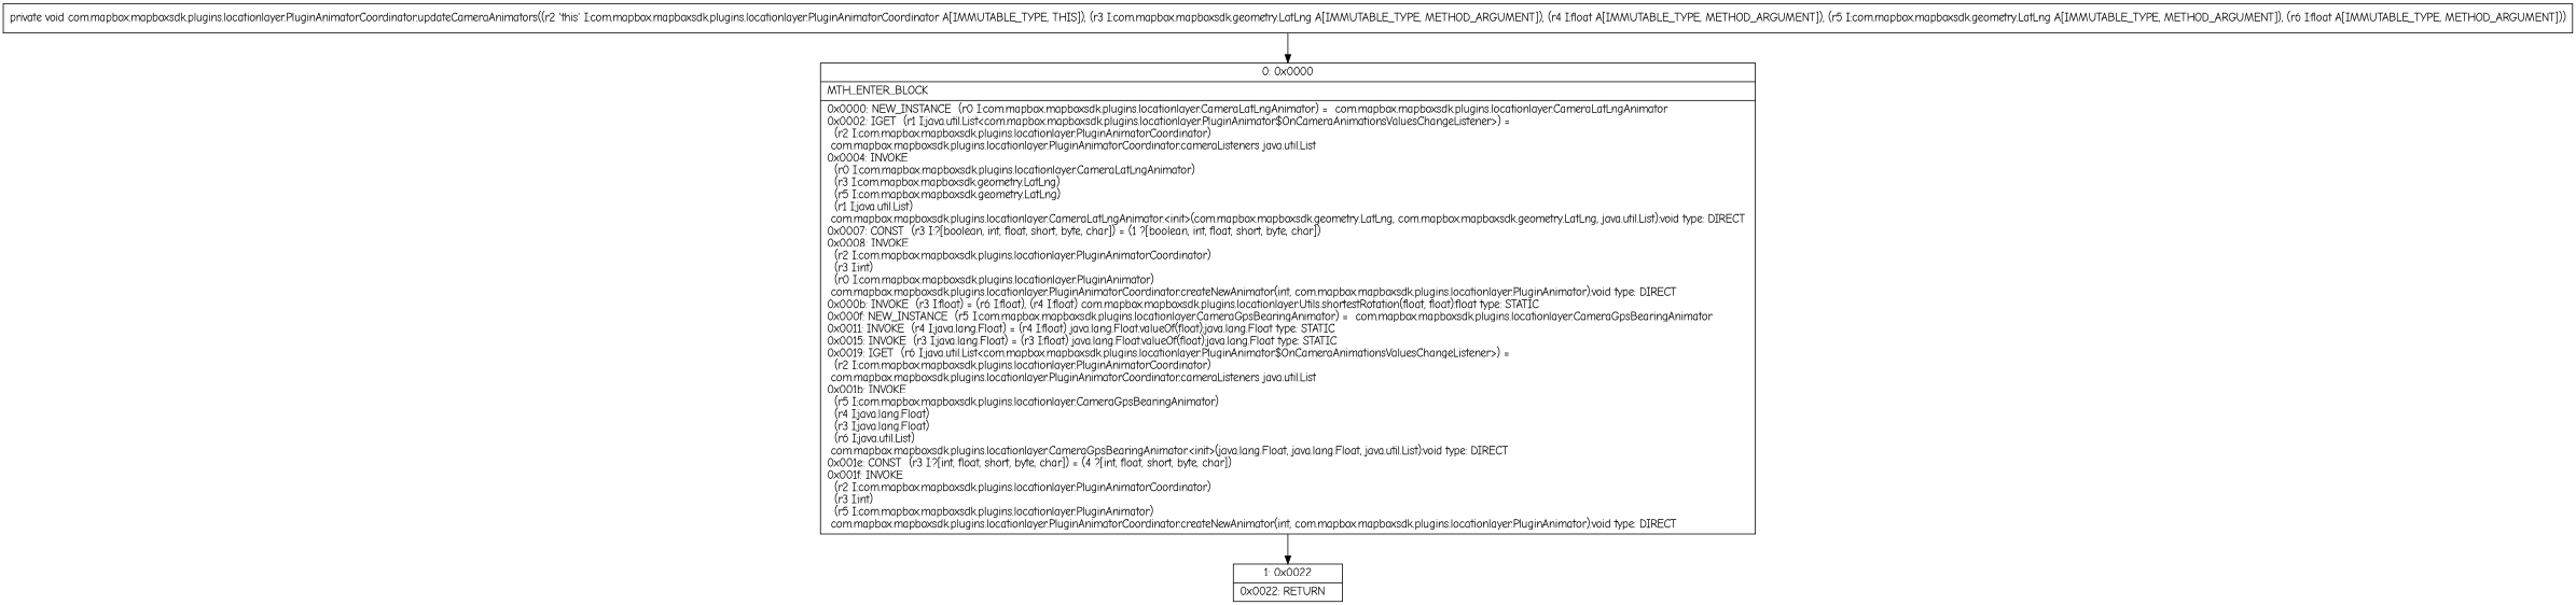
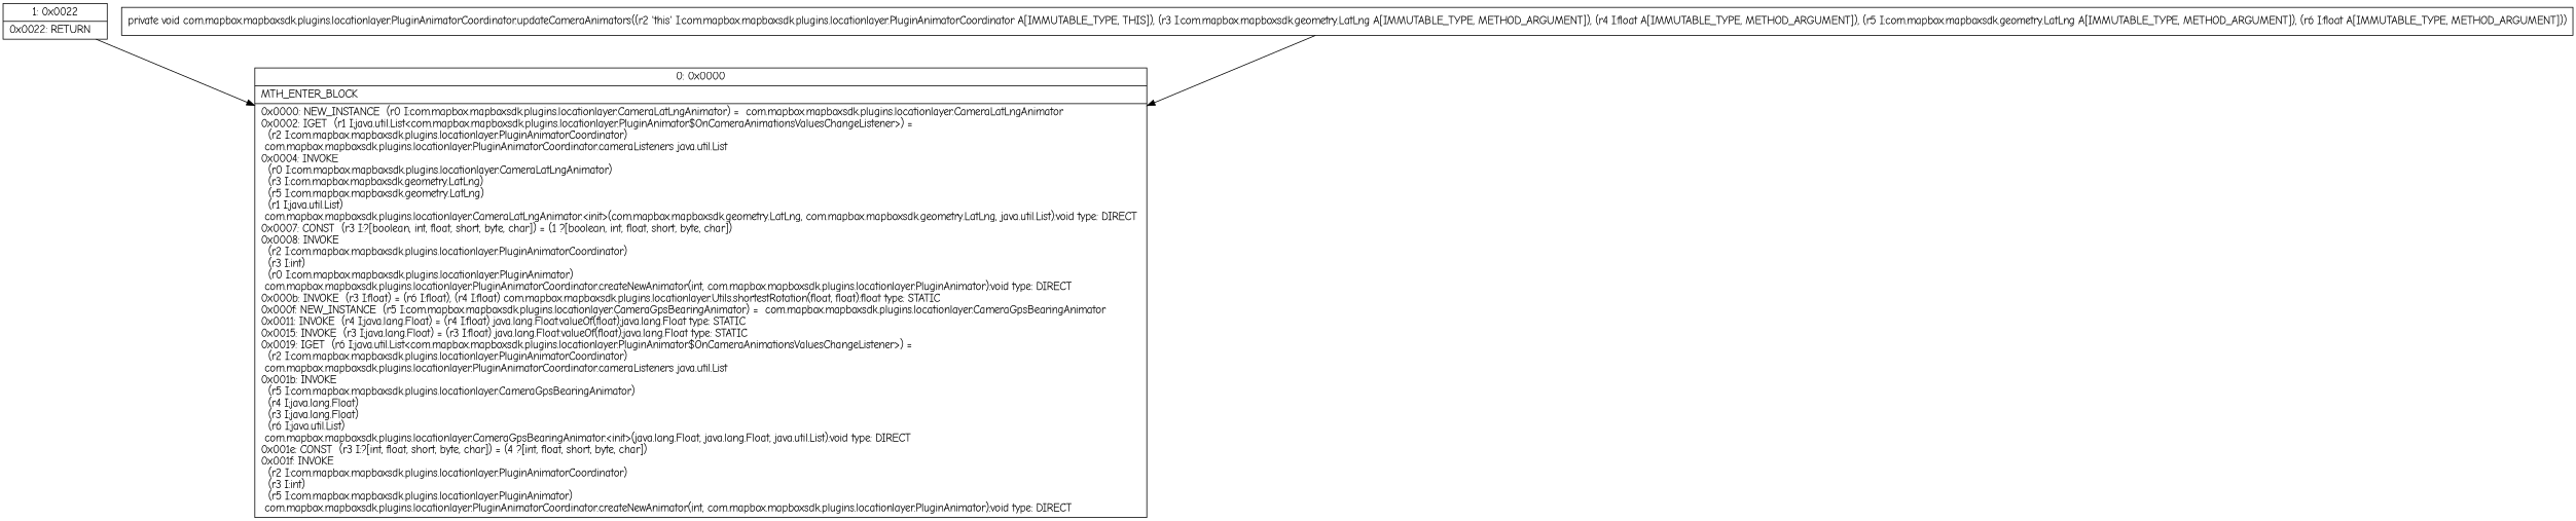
  digraph {
    fontname="Comic Neue"
    node [shape=record fontname="Comic Neue"]
    edge [fontname="Comic Neue"]
    n1 [label="{0\:\ 0x0000|MTH_ENTER_BLOCK\l|0x0000: NEW_INSTANCE  (r0 I:com.mapbox.mapboxsdk.plugins.locationlayer.CameraLatLngAnimator) =  com.mapbox.mapboxsdk.plugins.locationlayer.CameraLatLngAnimator \l0x0002: IGET  (r1 I:java.util.List\<com.mapbox.mapboxsdk.plugins.locationlayer.PluginAnimator$OnCameraAnimationsValuesChangeListener\>) = \l  (r2 I:com.mapbox.mapboxsdk.plugins.locationlayer.PluginAnimatorCoordinator)\l com.mapbox.mapboxsdk.plugins.locationlayer.PluginAnimatorCoordinator.cameraListeners java.util.List \l0x0004: INVOKE  \l  (r0 I:com.mapbox.mapboxsdk.plugins.locationlayer.CameraLatLngAnimator)\l  (r3 I:com.mapbox.mapboxsdk.geometry.LatLng)\l  (r5 I:com.mapbox.mapboxsdk.geometry.LatLng)\l  (r1 I:java.util.List)\l com.mapbox.mapboxsdk.plugins.locationlayer.CameraLatLngAnimator.\<init\>(com.mapbox.mapboxsdk.geometry.LatLng, com.mapbox.mapboxsdk.geometry.LatLng, java.util.List):void type: DIRECT \l0x0007: CONST  (r3 I:?[boolean, int, float, short, byte, char]) = (1 ?[boolean, int, float, short, byte, char]) \l0x0008: INVOKE  \l  (r2 I:com.mapbox.mapboxsdk.plugins.locationlayer.PluginAnimatorCoordinator)\l  (r3 I:int)\l  (r0 I:com.mapbox.mapboxsdk.plugins.locationlayer.PluginAnimator)\l com.mapbox.mapboxsdk.plugins.locationlayer.PluginAnimatorCoordinator.createNewAnimator(int, com.mapbox.mapboxsdk.plugins.locationlayer.PluginAnimator):void type: DIRECT \l0x000b: INVOKE  (r3 I:float) = (r6 I:float), (r4 I:float) com.mapbox.mapboxsdk.plugins.locationlayer.Utils.shortestRotation(float, float):float type: STATIC \l0x000f: NEW_INSTANCE  (r5 I:com.mapbox.mapboxsdk.plugins.locationlayer.CameraGpsBearingAnimator) =  com.mapbox.mapboxsdk.plugins.locationlayer.CameraGpsBearingAnimator \l0x0011: INVOKE  (r4 I:java.lang.Float) = (r4 I:float) java.lang.Float.valueOf(float):java.lang.Float type: STATIC \l0x0015: INVOKE  (r3 I:java.lang.Float) = (r3 I:float) java.lang.Float.valueOf(float):java.lang.Float type: STATIC \l0x0019: IGET  (r6 I:java.util.List\<com.mapbox.mapboxsdk.plugins.locationlayer.PluginAnimator$OnCameraAnimationsValuesChangeListener\>) = \l  (r2 I:com.mapbox.mapboxsdk.plugins.locationlayer.PluginAnimatorCoordinator)\l com.mapbox.mapboxsdk.plugins.locationlayer.PluginAnimatorCoordinator.cameraListeners java.util.List \l0x001b: INVOKE  \l  (r5 I:com.mapbox.mapboxsdk.plugins.locationlayer.CameraGpsBearingAnimator)\l  (r4 I:java.lang.Float)\l  (r3 I:java.lang.Float)\l  (r6 I:java.util.List)\l com.mapbox.mapboxsdk.plugins.locationlayer.CameraGpsBearingAnimator.\<init\>(java.lang.Float, java.lang.Float, java.util.List):void type: DIRECT \l0x001e: CONST  (r3 I:?[int, float, short, byte, char]) = (4 ?[int, float, short, byte, char]) \l0x001f: INVOKE  \l  (r2 I:com.mapbox.mapboxsdk.plugins.locationlayer.PluginAnimatorCoordinator)\l  (r3 I:int)\l  (r5 I:com.mapbox.mapboxsdk.plugins.locationlayer.PluginAnimator)\l com.mapbox.mapboxsdk.plugins.locationlayer.PluginAnimatorCoordinator.createNewAnimator(int, com.mapbox.mapboxsdk.plugins.locationlayer.PluginAnimator):void type: DIRECT \l}"]
    n2 [label="{1\:\ 0x0022|0x0022: RETURN   \l}"]
    n3 [label="{private void com.mapbox.mapboxsdk.plugins.locationlayer.PluginAnimatorCoordinator.updateCameraAnimators((r2 'this' I:com.mapbox.mapboxsdk.plugins.locationlayer.PluginAnimatorCoordinator A[IMMUTABLE_TYPE, THIS]), (r3 I:com.mapbox.mapboxsdk.geometry.LatLng A[IMMUTABLE_TYPE, METHOD_ARGUMENT]), (r4 I:float A[IMMUTABLE_TYPE, METHOD_ARGUMENT]), (r5 I:com.mapbox.mapboxsdk.geometry.LatLng A[IMMUTABLE_TYPE, METHOD_ARGUMENT]), (r6 I:float A[IMMUTABLE_TYPE, METHOD_ARGUMENT])) }"]
-   n1 -> n2
+   n2 -> n1
    n3 -> n1
  }
